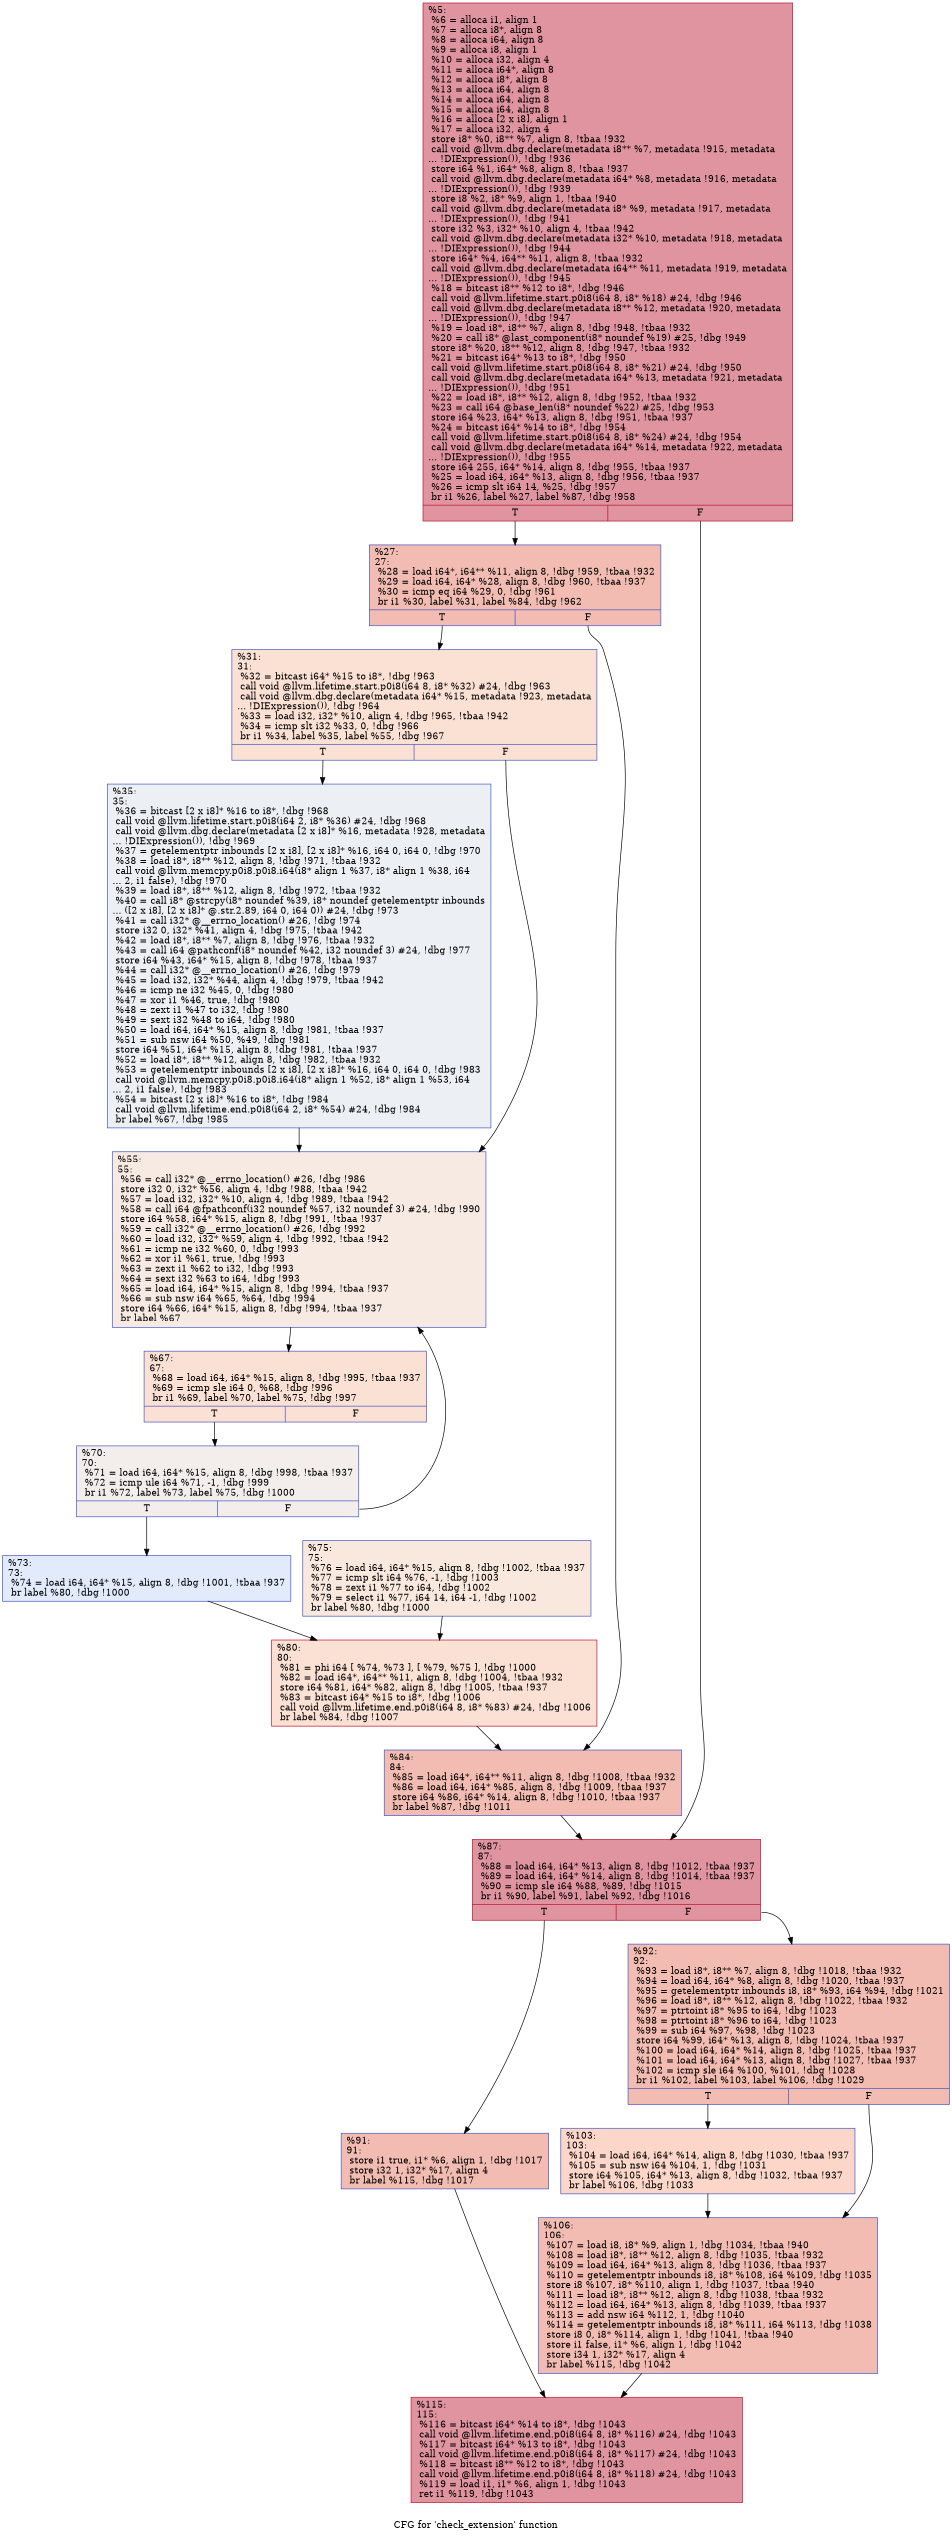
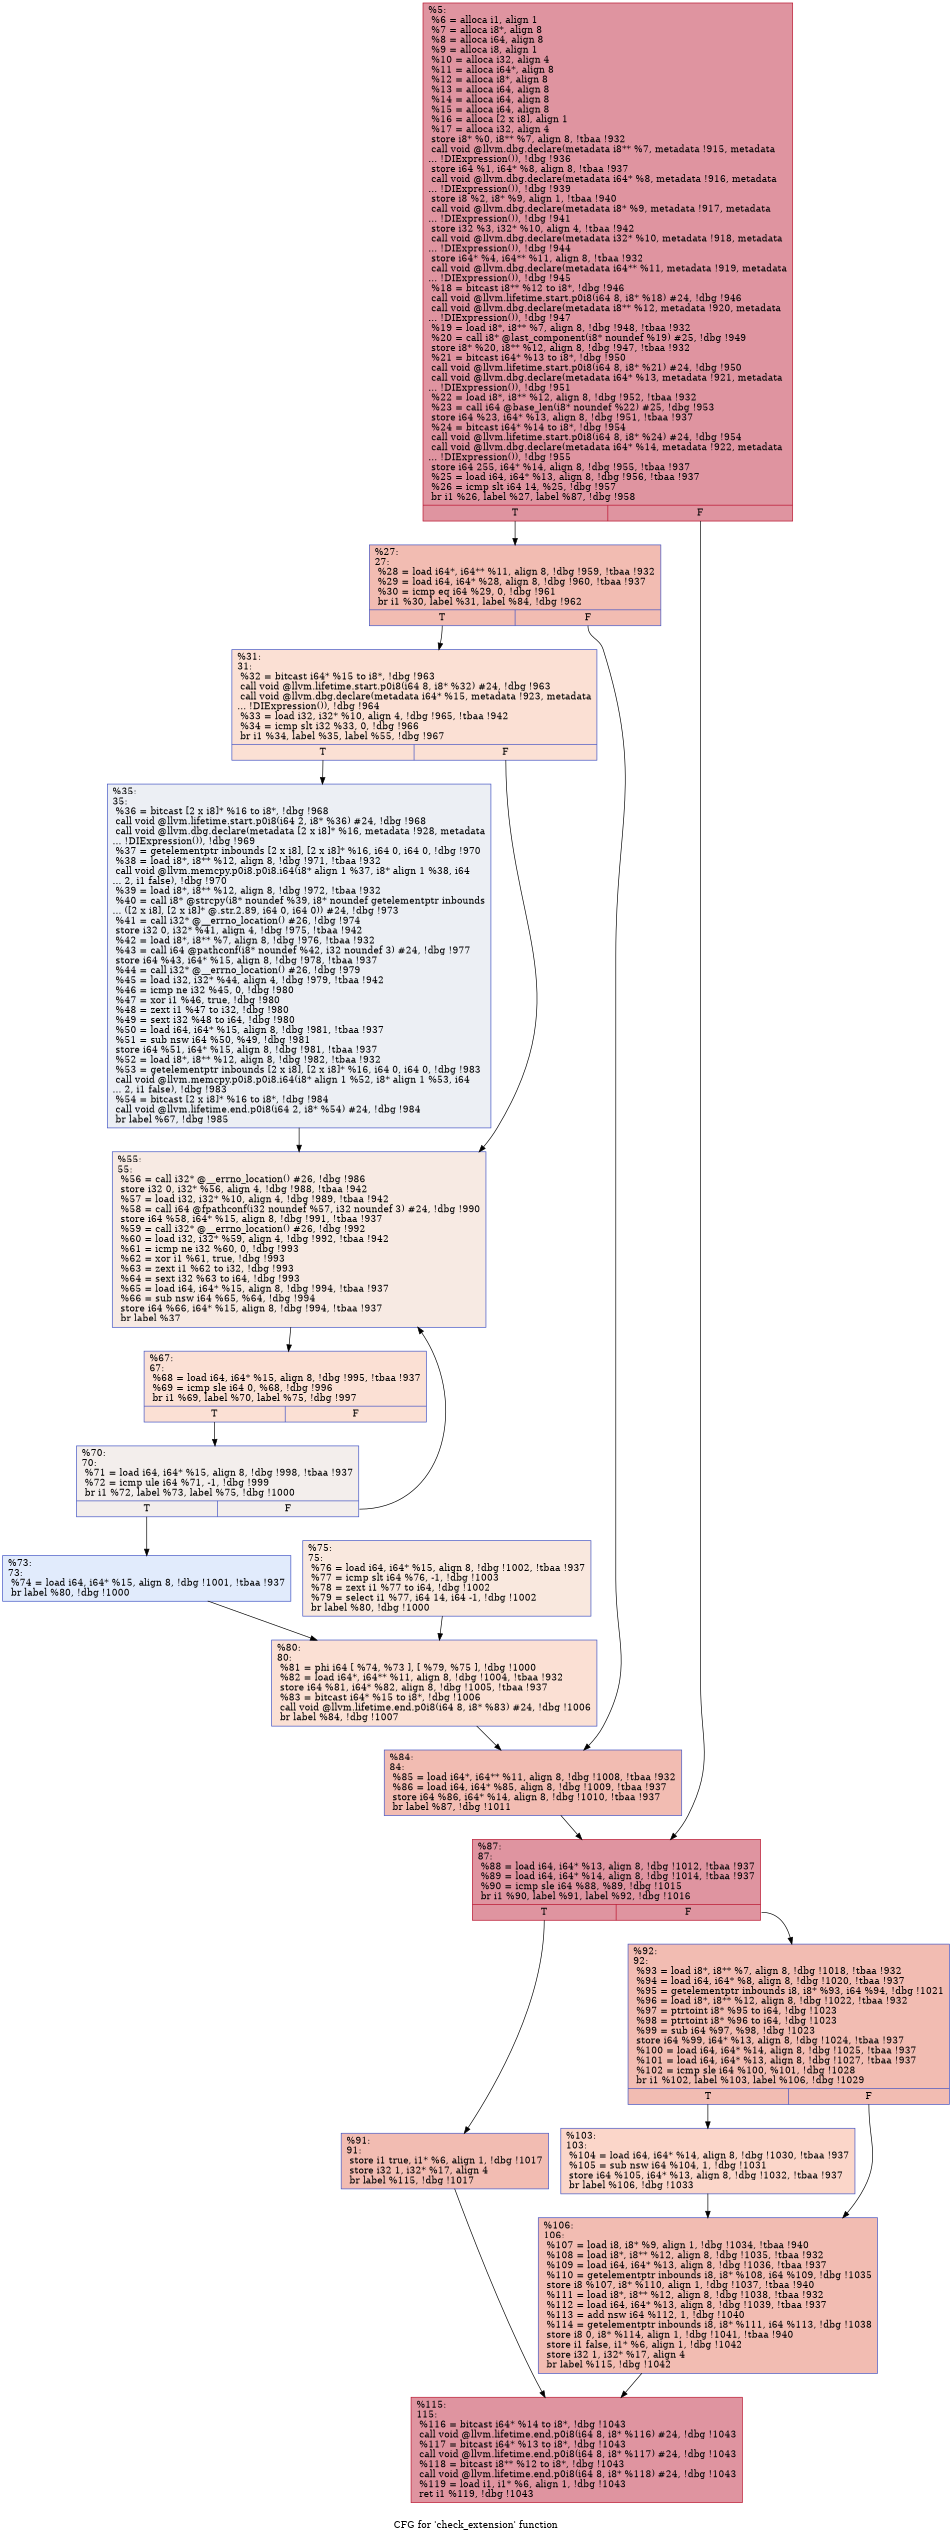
  digraph {
    label="CFG for 'check_extension' function"
    node [color="#3d50c3ff" fillcolor="#e1675170" shape=record style=filled]
    n1 [color="#b70d28ff" fillcolor="#b70d2870" label="{%5:\l  %6 = alloca i1, align 1\l  %7 = alloca i8*, align 8\l  %8 = alloca i64, align 8\l  %9 = alloca i8, align 1\l  %10 = alloca i32, align 4\l  %11 = alloca i64*, align 8\l  %12 = alloca i8*, align 8\l  %13 = alloca i64, align 8\l  %14 = alloca i64, align 8\l  %15 = alloca i64, align 8\l  %16 = alloca [2 x i8], align 1\l  %17 = alloca i32, align 4\l  store i8* %0, i8** %7, align 8, !tbaa !932\l  call void @llvm.dbg.declare(metadata i8** %7, metadata !915, metadata\l... !DIExpression()), !dbg !936\l  store i64 %1, i64* %8, align 8, !tbaa !937\l  call void @llvm.dbg.declare(metadata i64* %8, metadata !916, metadata\l... !DIExpression()), !dbg !939\l  store i8 %2, i8* %9, align 1, !tbaa !940\l  call void @llvm.dbg.declare(metadata i8* %9, metadata !917, metadata\l... !DIExpression()), !dbg !941\l  store i32 %3, i32* %10, align 4, !tbaa !942\l  call void @llvm.dbg.declare(metadata i32* %10, metadata !918, metadata\l... !DIExpression()), !dbg !944\l  store i64* %4, i64** %11, align 8, !tbaa !932\l  call void @llvm.dbg.declare(metadata i64** %11, metadata !919, metadata\l... !DIExpression()), !dbg !945\l  %18 = bitcast i8** %12 to i8*, !dbg !946\l  call void @llvm.lifetime.start.p0i8(i64 8, i8* %18) #24, !dbg !946\l  call void @llvm.dbg.declare(metadata i8** %12, metadata !920, metadata\l... !DIExpression()), !dbg !947\l  %19 = load i8*, i8** %7, align 8, !dbg !948, !tbaa !932\l  %20 = call i8* @last_component(i8* noundef %19) #25, !dbg !949\l  store i8* %20, i8** %12, align 8, !dbg !947, !tbaa !932\l  %21 = bitcast i64* %13 to i8*, !dbg !950\l  call void @llvm.lifetime.start.p0i8(i64 8, i8* %21) #24, !dbg !950\l  call void @llvm.dbg.declare(metadata i64* %13, metadata !921, metadata\l... !DIExpression()), !dbg !951\l  %22 = load i8*, i8** %12, align 8, !dbg !952, !tbaa !932\l  %23 = call i64 @base_len(i8* noundef %22) #25, !dbg !953\l  store i64 %23, i64* %13, align 8, !dbg !951, !tbaa !937\l  %24 = bitcast i64* %14 to i8*, !dbg !954\l  call void @llvm.lifetime.start.p0i8(i64 8, i8* %24) #24, !dbg !954\l  call void @llvm.dbg.declare(metadata i64* %14, metadata !922, metadata\l... !DIExpression()), !dbg !955\l  store i64 255, i64* %14, align 8, !dbg !955, !tbaa !937\l  %25 = load i64, i64* %13, align 8, !dbg !956, !tbaa !937\l  %26 = icmp slt i64 14, %25, !dbg !957\l  br i1 %26, label %27, label %87, !dbg !958\l|{<s0>T|<s1>F}}"]
    n2 [label="{%27:\l27:                                               \l  %28 = load i64*, i64** %11, align 8, !dbg !959, !tbaa !932\l  %29 = load i64, i64* %28, align 8, !dbg !960, !tbaa !937\l  %30 = icmp eq i64 %29, 0, !dbg !961\l  br i1 %30, label %31, label %84, !dbg !962\l|{<s0>T|<s1>F}}"]
    n3 [color="#b70d28ff" fillcolor="#b70d2870" label="{%87:\l87:                                               \l  %88 = load i64, i64* %13, align 8, !dbg !1012, !tbaa !937\l  %89 = load i64, i64* %14, align 8, !dbg !1014, !tbaa !937\l  %90 = icmp sle i64 %88, %89, !dbg !1015\l  br i1 %90, label %91, label %92, !dbg !1016\l|{<s0>T|<s1>F}}"]
    n4 [fillcolor="#f7b99e70" label="{%31:\l31:                                               \l  %32 = bitcast i64* %15 to i8*, !dbg !963\l  call void @llvm.lifetime.start.p0i8(i64 8, i8* %32) #24, !dbg !963\l  call void @llvm.dbg.declare(metadata i64* %15, metadata !923, metadata\l... !DIExpression()), !dbg !964\l  %33 = load i32, i32* %10, align 4, !dbg !965, !tbaa !942\l  %34 = icmp slt i32 %33, 0, !dbg !966\l  br i1 %34, label %35, label %55, !dbg !967\l|{<s0>T|<s1>F}}"]
    n5 [label="{%84:\l84:                                               \l  %85 = load i64*, i64** %11, align 8, !dbg !1008, !tbaa !932\l  %86 = load i64, i64* %85, align 8, !dbg !1009, !tbaa !937\l  store i64 %86, i64* %14, align 8, !dbg !1010, !tbaa !937\l  br label %87, !dbg !1011\l}"]
    n6 [label="{%91:\l91:                                               \l  store i1 true, i1* %6, align 1, !dbg !1017\l  store i32 1, i32* %17, align 4\l  br label %115, !dbg !1017\l}"]
    n7 [label="{%92:\l92:                                               \l  %93 = load i8*, i8** %7, align 8, !dbg !1018, !tbaa !932\l  %94 = load i64, i64* %8, align 8, !dbg !1020, !tbaa !937\l  %95 = getelementptr inbounds i8, i8* %93, i64 %94, !dbg !1021\l  %96 = load i8*, i8** %12, align 8, !dbg !1022, !tbaa !932\l  %97 = ptrtoint i8* %95 to i64, !dbg !1023\l  %98 = ptrtoint i8* %96 to i64, !dbg !1023\l  %99 = sub i64 %97, %98, !dbg !1023\l  store i64 %99, i64* %13, align 8, !dbg !1024, !tbaa !937\l  %100 = load i64, i64* %14, align 8, !dbg !1025, !tbaa !937\l  %101 = load i64, i64* %13, align 8, !dbg !1027, !tbaa !937\l  %102 = icmp sle i64 %100, %101, !dbg !1028\l  br i1 %102, label %103, label %106, !dbg !1029\l|{<s0>T|<s1>F}}"]
    n8 [fillcolor="#d4dbe670" label="{%35:\l35:                                               \l  %36 = bitcast [2 x i8]* %16 to i8*, !dbg !968\l  call void @llvm.lifetime.start.p0i8(i64 2, i8* %36) #24, !dbg !968\l  call void @llvm.dbg.declare(metadata [2 x i8]* %16, metadata !928, metadata\l... !DIExpression()), !dbg !969\l  %37 = getelementptr inbounds [2 x i8], [2 x i8]* %16, i64 0, i64 0, !dbg !970\l  %38 = load i8*, i8** %12, align 8, !dbg !971, !tbaa !932\l  call void @llvm.memcpy.p0i8.p0i8.i64(i8* align 1 %37, i8* align 1 %38, i64\l... 2, i1 false), !dbg !970\l  %39 = load i8*, i8** %12, align 8, !dbg !972, !tbaa !932\l  %40 = call i8* @strcpy(i8* noundef %39, i8* noundef getelementptr inbounds\l... ([2 x i8], [2 x i8]* @.str.2.89, i64 0, i64 0)) #24, !dbg !973\l  %41 = call i32* @__errno_location() #26, !dbg !974\l  store i32 0, i32* %41, align 4, !dbg !975, !tbaa !942\l  %42 = load i8*, i8** %7, align 8, !dbg !976, !tbaa !932\l  %43 = call i64 @pathconf(i8* noundef %42, i32 noundef 3) #24, !dbg !977\l  store i64 %43, i64* %15, align 8, !dbg !978, !tbaa !937\l  %44 = call i32* @__errno_location() #26, !dbg !979\l  %45 = load i32, i32* %44, align 4, !dbg !979, !tbaa !942\l  %46 = icmp ne i32 %45, 0, !dbg !980\l  %47 = xor i1 %46, true, !dbg !980\l  %48 = zext i1 %47 to i32, !dbg !980\l  %49 = sext i32 %48 to i64, !dbg !980\l  %50 = load i64, i64* %15, align 8, !dbg !981, !tbaa !937\l  %51 = sub nsw i64 %50, %49, !dbg !981\l  store i64 %51, i64* %15, align 8, !dbg !981, !tbaa !937\l  %52 = load i8*, i8** %12, align 8, !dbg !982, !tbaa !932\l  %53 = getelementptr inbounds [2 x i8], [2 x i8]* %16, i64 0, i64 0, !dbg !983\l  call void @llvm.memcpy.p0i8.p0i8.i64(i8* align 1 %52, i8* align 1 %53, i64\l... 2, i1 false), !dbg !983\l  %54 = bitcast [2 x i8]* %16 to i8*, !dbg !984\l  call void @llvm.lifetime.end.p0i8(i64 2, i8* %54) #24, !dbg !984\l  br label %67, !dbg !985\l}"]
-   n9 [fillcolor="#eed0c070" label="{%55:\l55:                                               \l  %56 = call i32* @__errno_location() #26, !dbg !986\l  store i32 0, i32* %56, align 4, !dbg !988, !tbaa !942\l  %57 = load i32, i32* %10, align 4, !dbg !989, !tbaa !942\l  %58 = call i64 @fpathconf(i32 noundef %57, i32 noundef 3) #24, !dbg !990\l  store i64 %58, i64* %15, align 8, !dbg !991, !tbaa !937\l  %59 = call i32* @__errno_location() #26, !dbg !992\l  %60 = load i32, i32* %59, align 4, !dbg !992, !tbaa !942\l  %61 = icmp ne i32 %60, 0, !dbg !993\l  %62 = xor i1 %61, true, !dbg !993\l  %63 = zext i1 %62 to i32, !dbg !993\l  %64 = sext i32 %63 to i64, !dbg !993\l  %65 = load i64, i64* %15, align 8, !dbg !994, !tbaa !937\l  %66 = sub nsw i64 %65, %64, !dbg !994\l  store i64 %66, i64* %15, align 8, !dbg !994, !tbaa !937\l  br label %67\l}"]
+   n9 [fillcolor="#eed0c070" label="{%55:\l55:                                               \l  %56 = call i32* @__errno_location() #26, !dbg !986\l  store i32 0, i32* %56, align 4, !dbg !988, !tbaa !942\l  %57 = load i32, i32* %10, align 4, !dbg !989, !tbaa !942\l  %58 = call i64 @fpathconf(i32 noundef %57, i32 noundef 3) #24, !dbg !990\l  store i64 %58, i64* %15, align 8, !dbg !991, !tbaa !937\l  %59 = call i32* @__errno_location() #26, !dbg !992\l  %60 = load i32, i32* %59, align 4, !dbg !992, !tbaa !942\l  %61 = icmp ne i32 %60, 0, !dbg !993\l  %62 = xor i1 %61, true, !dbg !993\l  %63 = zext i1 %62 to i32, !dbg !993\l  %64 = sext i32 %63 to i64, !dbg !993\l  %65 = load i64, i64* %15, align 8, !dbg !994, !tbaa !937\l  %66 = sub nsw i64 %65, %64, !dbg !994\l  store i64 %66, i64* %15, align 8, !dbg !994, !tbaa !937\l  br label %37\l}"]
    n10 [color="#b70d28ff" fillcolor="#b70d2870" label="{%115:\l115:                                              \l  %116 = bitcast i64* %14 to i8*, !dbg !1043\l  call void @llvm.lifetime.end.p0i8(i64 8, i8* %116) #24, !dbg !1043\l  %117 = bitcast i64* %13 to i8*, !dbg !1043\l  call void @llvm.lifetime.end.p0i8(i64 8, i8* %117) #24, !dbg !1043\l  %118 = bitcast i8** %12 to i8*, !dbg !1043\l  call void @llvm.lifetime.end.p0i8(i64 8, i8* %118) #24, !dbg !1043\l  %119 = load i1, i1* %6, align 1, !dbg !1043\l  ret i1 %119, !dbg !1043\l}"]
    n11 [fillcolor="#f6a38570" label="{%103:\l103:                                              \l  %104 = load i64, i64* %14, align 8, !dbg !1030, !tbaa !937\l  %105 = sub nsw i64 %104, 1, !dbg !1031\l  store i64 %105, i64* %13, align 8, !dbg !1032, !tbaa !937\l  br label %106, !dbg !1033\l}"]
-   n12 [label="{%106:\l106:                                              \l  %107 = load i8, i8* %9, align 1, !dbg !1034, !tbaa !940\l  %108 = load i8*, i8** %12, align 8, !dbg !1035, !tbaa !932\l  %109 = load i64, i64* %13, align 8, !dbg !1036, !tbaa !937\l  %110 = getelementptr inbounds i8, i8* %108, i64 %109, !dbg !1035\l  store i8 %107, i8* %110, align 1, !dbg !1037, !tbaa !940\l  %111 = load i8*, i8** %12, align 8, !dbg !1038, !tbaa !932\l  %112 = load i64, i64* %13, align 8, !dbg !1039, !tbaa !937\l  %113 = add nsw i64 %112, 1, !dbg !1040\l  %114 = getelementptr inbounds i8, i8* %111, i64 %113, !dbg !1038\l  store i8 0, i8* %114, align 1, !dbg !1041, !tbaa !940\l  store i1 false, i1* %6, align 1, !dbg !1042\l  store i34 1, i32* %17, align 4\l  br label %115, !dbg !1042\l}"]
+   n12 [label="{%106:\l106:                                              \l  %107 = load i8, i8* %9, align 1, !dbg !1034, !tbaa !940\l  %108 = load i8*, i8** %12, align 8, !dbg !1035, !tbaa !932\l  %109 = load i64, i64* %13, align 8, !dbg !1036, !tbaa !937\l  %110 = getelementptr inbounds i8, i8* %108, i64 %109, !dbg !1035\l  store i8 %107, i8* %110, align 1, !dbg !1037, !tbaa !940\l  %111 = load i8*, i8** %12, align 8, !dbg !1038, !tbaa !932\l  %112 = load i64, i64* %13, align 8, !dbg !1039, !tbaa !937\l  %113 = add nsw i64 %112, 1, !dbg !1040\l  %114 = getelementptr inbounds i8, i8* %111, i64 %113, !dbg !1038\l  store i8 0, i8* %114, align 1, !dbg !1041, !tbaa !940\l  store i1 false, i1* %6, align 1, !dbg !1042\l  store i32 1, i32* %17, align 4\l  br label %115, !dbg !1042\l}"]
    n13 [fillcolor="#f7b99e70" label="{%67:\l67:                                               \l  %68 = load i64, i64* %15, align 8, !dbg !995, !tbaa !937\l  %69 = icmp sle i64 0, %68, !dbg !996\l  br i1 %69, label %70, label %75, !dbg !997\l|{<s0>T|<s1>F}}"]
    n14 [fillcolor="#e3d9d370" label="{%70:\l70:                                               \l  %71 = load i64, i64* %15, align 8, !dbg !998, !tbaa !937\l  %72 = icmp ule i64 %71, -1, !dbg !999\l  br i1 %72, label %73, label %75, !dbg !1000\l|{<s0>T|<s1>F}}"]
    n15 [fillcolor="#bbd1f870" label="{%73:\l73:                                               \l  %74 = load i64, i64* %15, align 8, !dbg !1001, !tbaa !937\l  br label %80, !dbg !1000\l}"]
    n16 [fillcolor="#f2cab570" label="{%75:\l75:                                               \l  %76 = load i64, i64* %15, align 8, !dbg !1002, !tbaa !937\l  %77 = icmp slt i64 %76, -1, !dbg !1003\l  %78 = zext i1 %77 to i64, !dbg !1002\l  %79 = select i1 %77, i64 14, i64 -1, !dbg !1002\l  br label %80, !dbg !1000\l}"]
-   n17 [color="#b70d28ff" fillcolor="#f7b99e70" label="{%80:\l80:                                               \l  %81 = phi i64 [ %74, %73 ], [ %79, %75 ], !dbg !1000\l  %82 = load i64*, i64** %11, align 8, !dbg !1004, !tbaa !932\l  store i64 %81, i64* %82, align 8, !dbg !1005, !tbaa !937\l  %83 = bitcast i64* %15 to i8*, !dbg !1006\l  call void @llvm.lifetime.end.p0i8(i64 8, i8* %83) #24, !dbg !1006\l  br label %84, !dbg !1007\l}"]
+   n17 [fillcolor="#f7b99e70" label="{%80:\l80:                                               \l  %81 = phi i64 [ %74, %73 ], [ %79, %75 ], !dbg !1000\l  %82 = load i64*, i64** %11, align 8, !dbg !1004, !tbaa !932\l  store i64 %81, i64* %82, align 8, !dbg !1005, !tbaa !937\l  %83 = bitcast i64* %15 to i8*, !dbg !1006\l  call void @llvm.lifetime.end.p0i8(i64 8, i8* %83) #24, !dbg !1006\l  br label %84, !dbg !1007\l}"]
    n1 -> n2 [tailport=s0]
    n1 -> n3 [tailport=s1]
    n2 -> n4 [tailport=s0]
    n2 -> n5 [tailport=s1]
    n3 -> n6 [tailport=s0]
    n3 -> n7 [tailport=s1]
    n4 -> n8 [tailport=s0]
    n4 -> n9 [tailport=s1]
    n5 -> n3
    n6 -> n10
    n7 -> n11 [tailport=s0]
    n7 -> n12 [tailport=s1]
    n8 -> n9
    n9 -> n13
    n11 -> n12
    n12 -> n10
    n13 -> n14 [tailport=s0]
    n14 -> n9 [tailport=s1]
    n14 -> n15 [tailport=s0]
    n15 -> n17
    n16 -> n17
    n17 -> n5
  }
